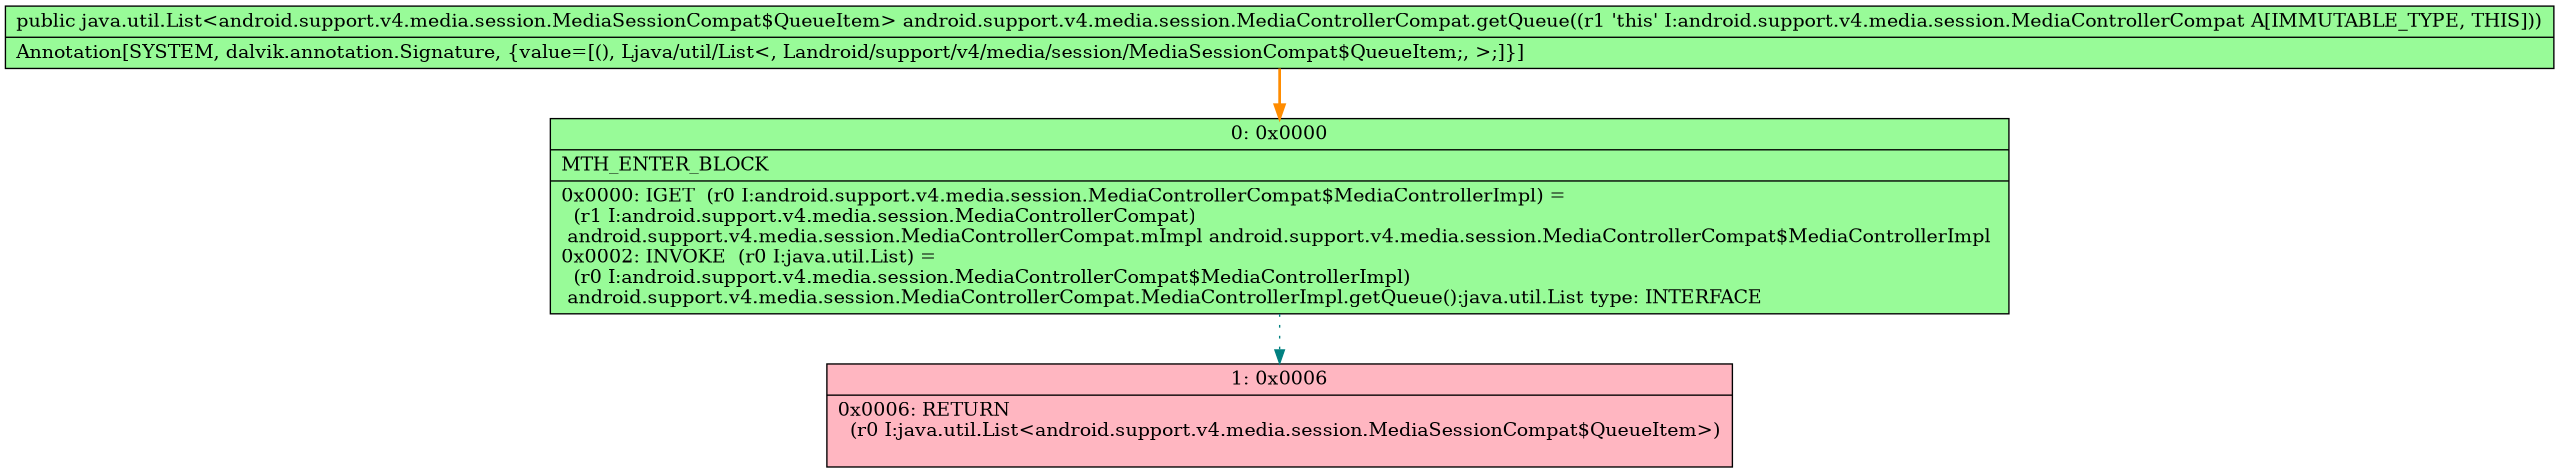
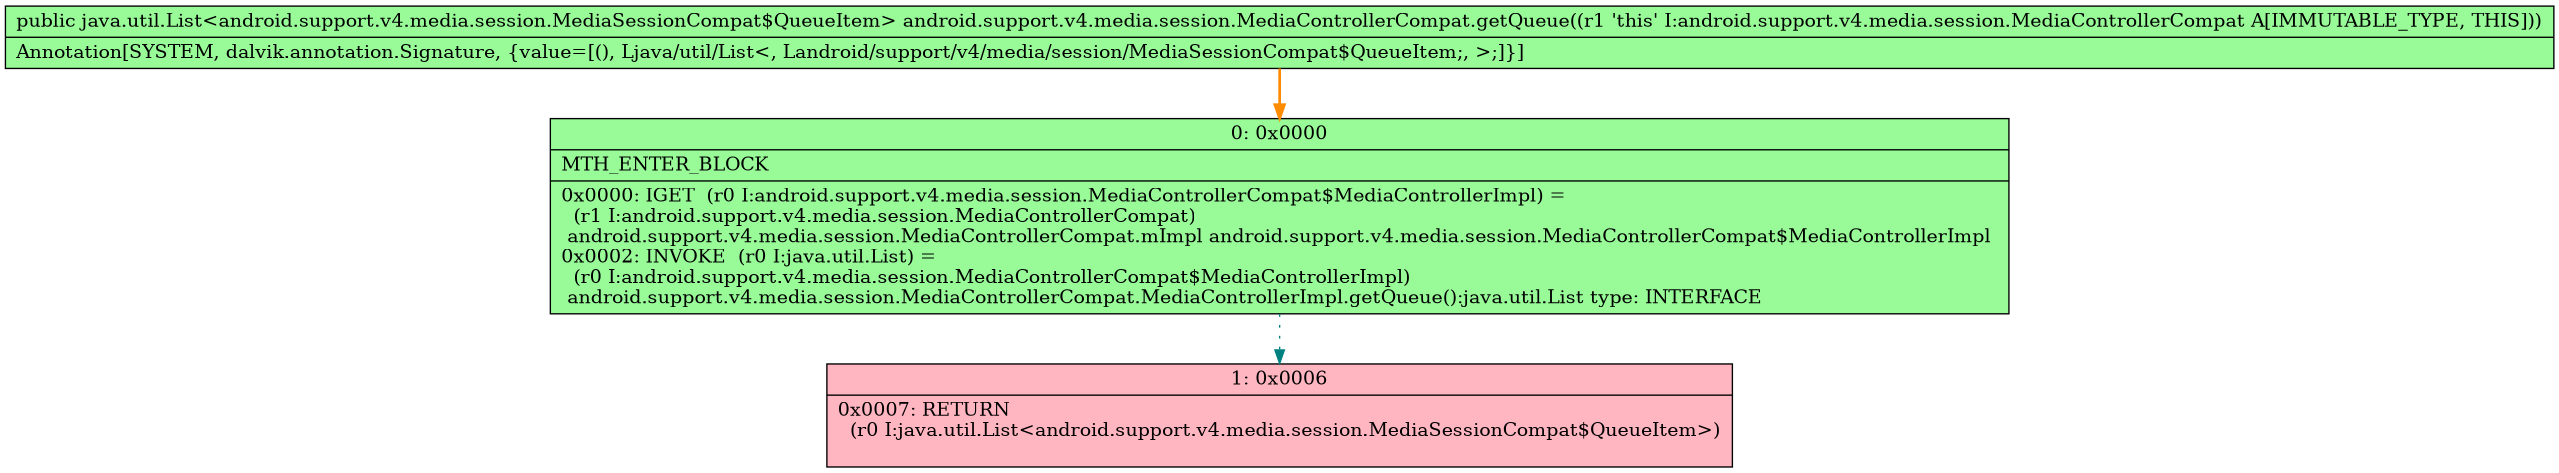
  digraph {
    node [shape=record style=filled fillcolor=palegreen]
    n1 [label="{0\:\ 0x0000|MTH_ENTER_BLOCK\l|0x0000: IGET  (r0 I:android.support.v4.media.session.MediaControllerCompat$MediaControllerImpl) = \l  (r1 I:android.support.v4.media.session.MediaControllerCompat)\l android.support.v4.media.session.MediaControllerCompat.mImpl android.support.v4.media.session.MediaControllerCompat$MediaControllerImpl \l0x0002: INVOKE  (r0 I:java.util.List) = \l  (r0 I:android.support.v4.media.session.MediaControllerCompat$MediaControllerImpl)\l android.support.v4.media.session.MediaControllerCompat.MediaControllerImpl.getQueue():java.util.List type: INTERFACE \l}"]
-   n2 [label="{1\:\ 0x0006|0x0006: RETURN  \l  (r0 I:java.util.List\<android.support.v4.media.session.MediaSessionCompat$QueueItem\>)\l \l}" fillcolor=lightpink]
+   n2 [label="{1\:\ 0x0006|0x0007: RETURN  \l  (r0 I:java.util.List\<android.support.v4.media.session.MediaSessionCompat$QueueItem\>)\l \l}" fillcolor=lightpink]
    n3 [label="{public java.util.List\<android.support.v4.media.session.MediaSessionCompat$QueueItem\> android.support.v4.media.session.MediaControllerCompat.getQueue((r1 'this' I:android.support.v4.media.session.MediaControllerCompat A[IMMUTABLE_TYPE, THIS]))  | Annotation[SYSTEM, dalvik.annotation.Signature, \{value=[(), Ljava\/util\/List\<, Landroid\/support\/v4\/media\/session\/MediaSessionCompat$QueueItem;, \>;]\}]\l}"]
    n1 -> n2 [color=teal style=dotted]
    n3 -> n1 [color=darkorange style=bold]
  }
